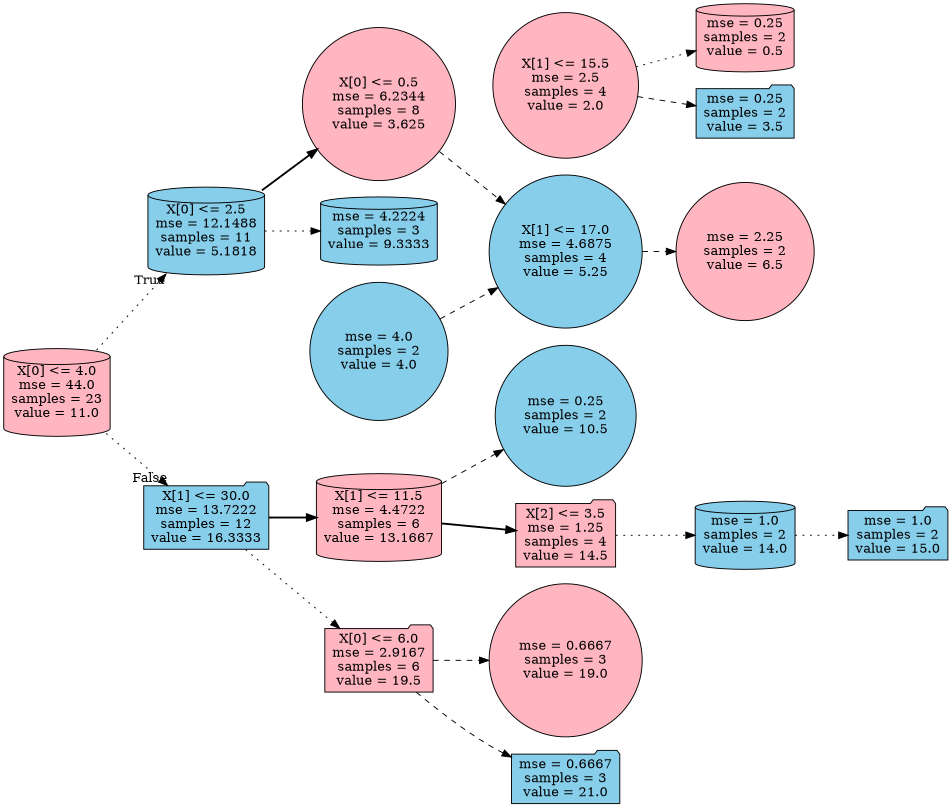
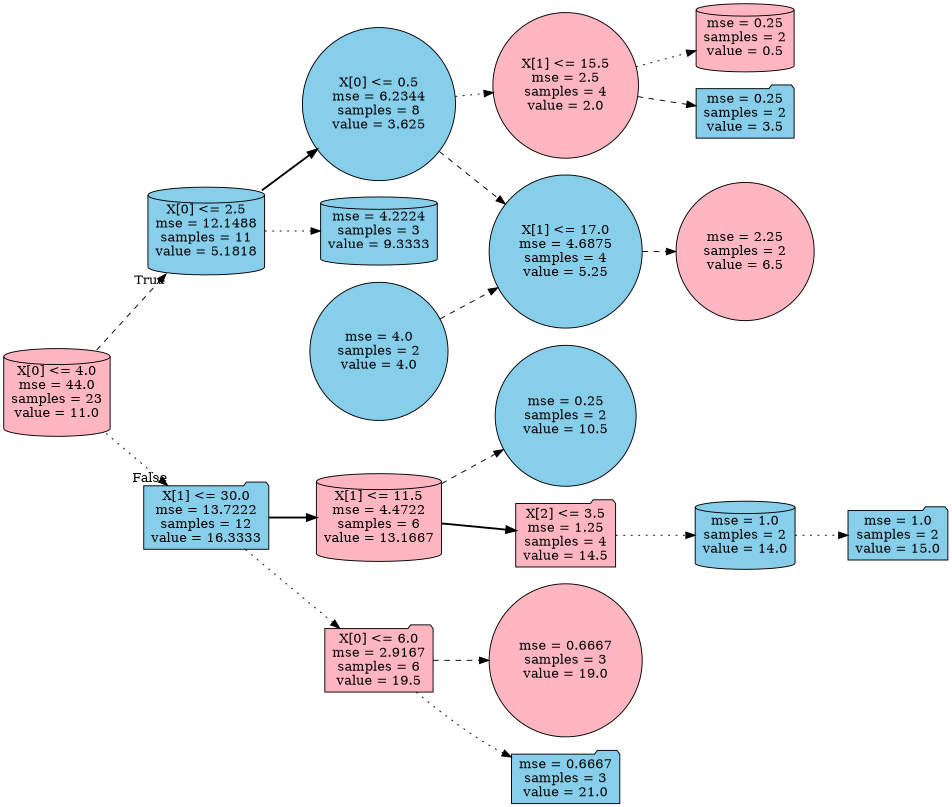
  digraph {
    rankdir=LR
    node [fillcolor=skyblue shape=circle style=filled]
    edge [style=dotted]
    n1 [fillcolor=lightpink label="X[0] <= 4.0\nmse = 44.0\nsamples = 23\nvalue = 11.0" shape=cylinder]
    n2 [label="X[0] <= 2.5\nmse = 12.1488\nsamples = 11\nvalue = 5.1818" shape=cylinder]
    n3 [label="X[1] <= 30.0\nmse = 13.7222\nsamples = 12\nvalue = 16.3333" shape=folder]
-   n4 [fillcolor=lightpink label="X[0] <= 0.5\nmse = 6.2344\nsamples = 8\nvalue = 3.625"]
+   n4 [label="X[0] <= 0.5\nmse = 6.2344\nsamples = 8\nvalue = 3.625"]
    n5 [label="mse = 4.2224\nsamples = 3\nvalue = 9.3333" shape=cylinder]
    n6 [fillcolor=lightpink label="X[1] <= 11.5\nmse = 4.4722\nsamples = 6\nvalue = 13.1667" shape=cylinder]
    n7 [fillcolor=lightpink label="X[0] <= 6.0\nmse = 2.9167\nsamples = 6\nvalue = 19.5" shape=folder]
    n8 [fillcolor=lightpink label="X[1] <= 15.5\nmse = 2.5\nsamples = 4\nvalue = 2.0"]
    n9 [label="X[1] <= 17.0\nmse = 4.6875\nsamples = 4\nvalue = 5.25"]
    n10 [fillcolor=lightpink label="mse = 0.25\nsamples = 2\nvalue = 0.5" shape=cylinder]
    n11 [label="mse = 0.25\nsamples = 2\nvalue = 3.5" shape=folder]
    n12 [fillcolor=lightpink label="mse = 2.25\nsamples = 2\nvalue = 6.5"]
    n13 [label="mse = 4.0\nsamples = 2\nvalue = 4.0"]
    n14 [label="mse = 0.25\nsamples = 2\nvalue = 10.5"]
    n15 [fillcolor=lightpink label="X[2] <= 3.5\nmse = 1.25\nsamples = 4\nvalue = 14.5" shape=folder]
    n16 [fillcolor=lightpink label="mse = 0.6667\nsamples = 3\nvalue = 19.0"]
    n17 [label="mse = 0.6667\nsamples = 3\nvalue = 21.0" shape=folder]
    n18 [label="mse = 1.0\nsamples = 2\nvalue = 14.0" shape=cylinder]
    n19 [label="mse = 1.0\nsamples = 2\nvalue = 15.0" shape=folder]
-   n1 -> n2 [headlabel=True labelangle=45 labeldistance=2.5]
+   n1 -> n2 [headlabel=True labelangle=45 labeldistance=2.5 style=dashed]
    n1 -> n3 [headlabel=False labelangle=-45 labeldistance=2.5]
    n2 -> n4 [style=bold]
    n2 -> n5
    n3 -> n6 [style=bold]
    n3 -> n7
+   n4 -> n8
    n4 -> n9 [style=dashed]
    n6 -> n14 [style=dashed]
    n6 -> n15 [style=bold]
    n7 -> n16 [style=dashed]
-   n7 -> n17 [style=dashed]
+   n7 -> n17
    n8 -> n10
    n8 -> n11 [style=dashed]
    n9 -> n12 [style=dashed]
    n13 -> n9 [style=dashed]
    n15 -> n18
    n18 -> n19
  }
